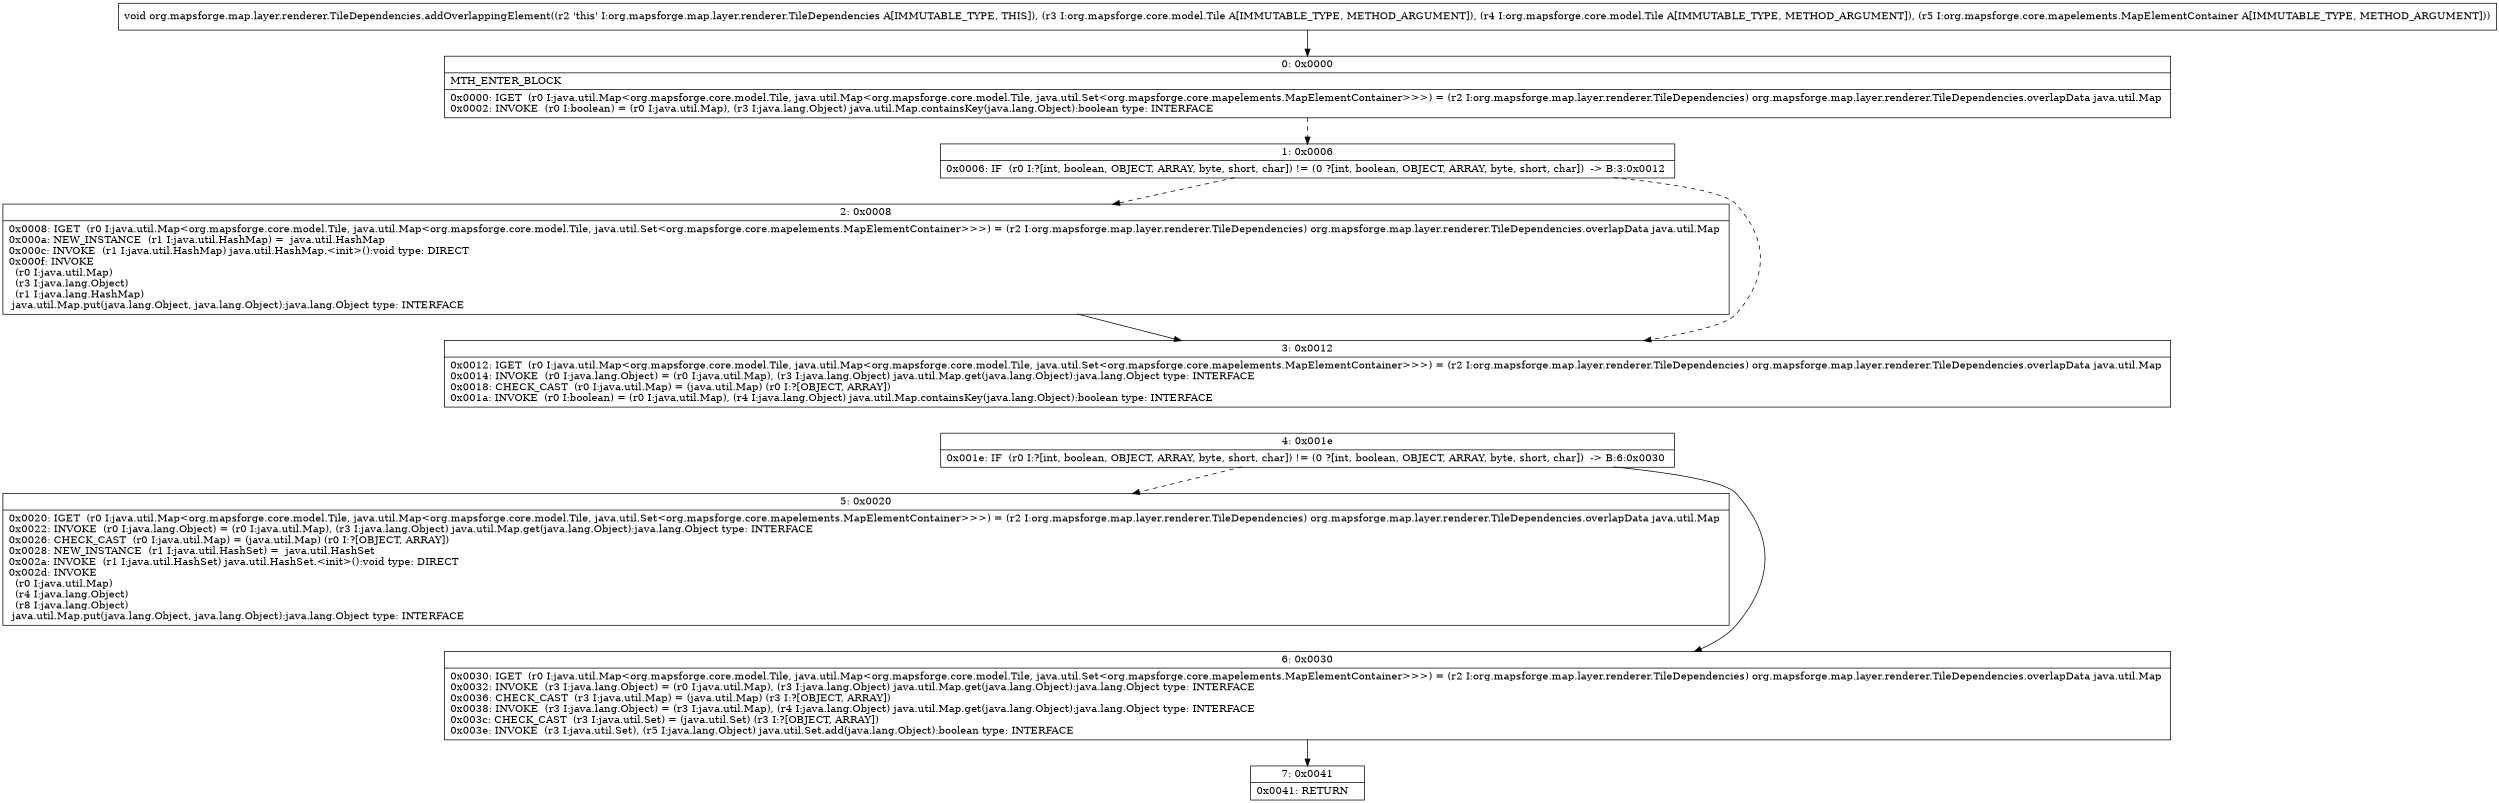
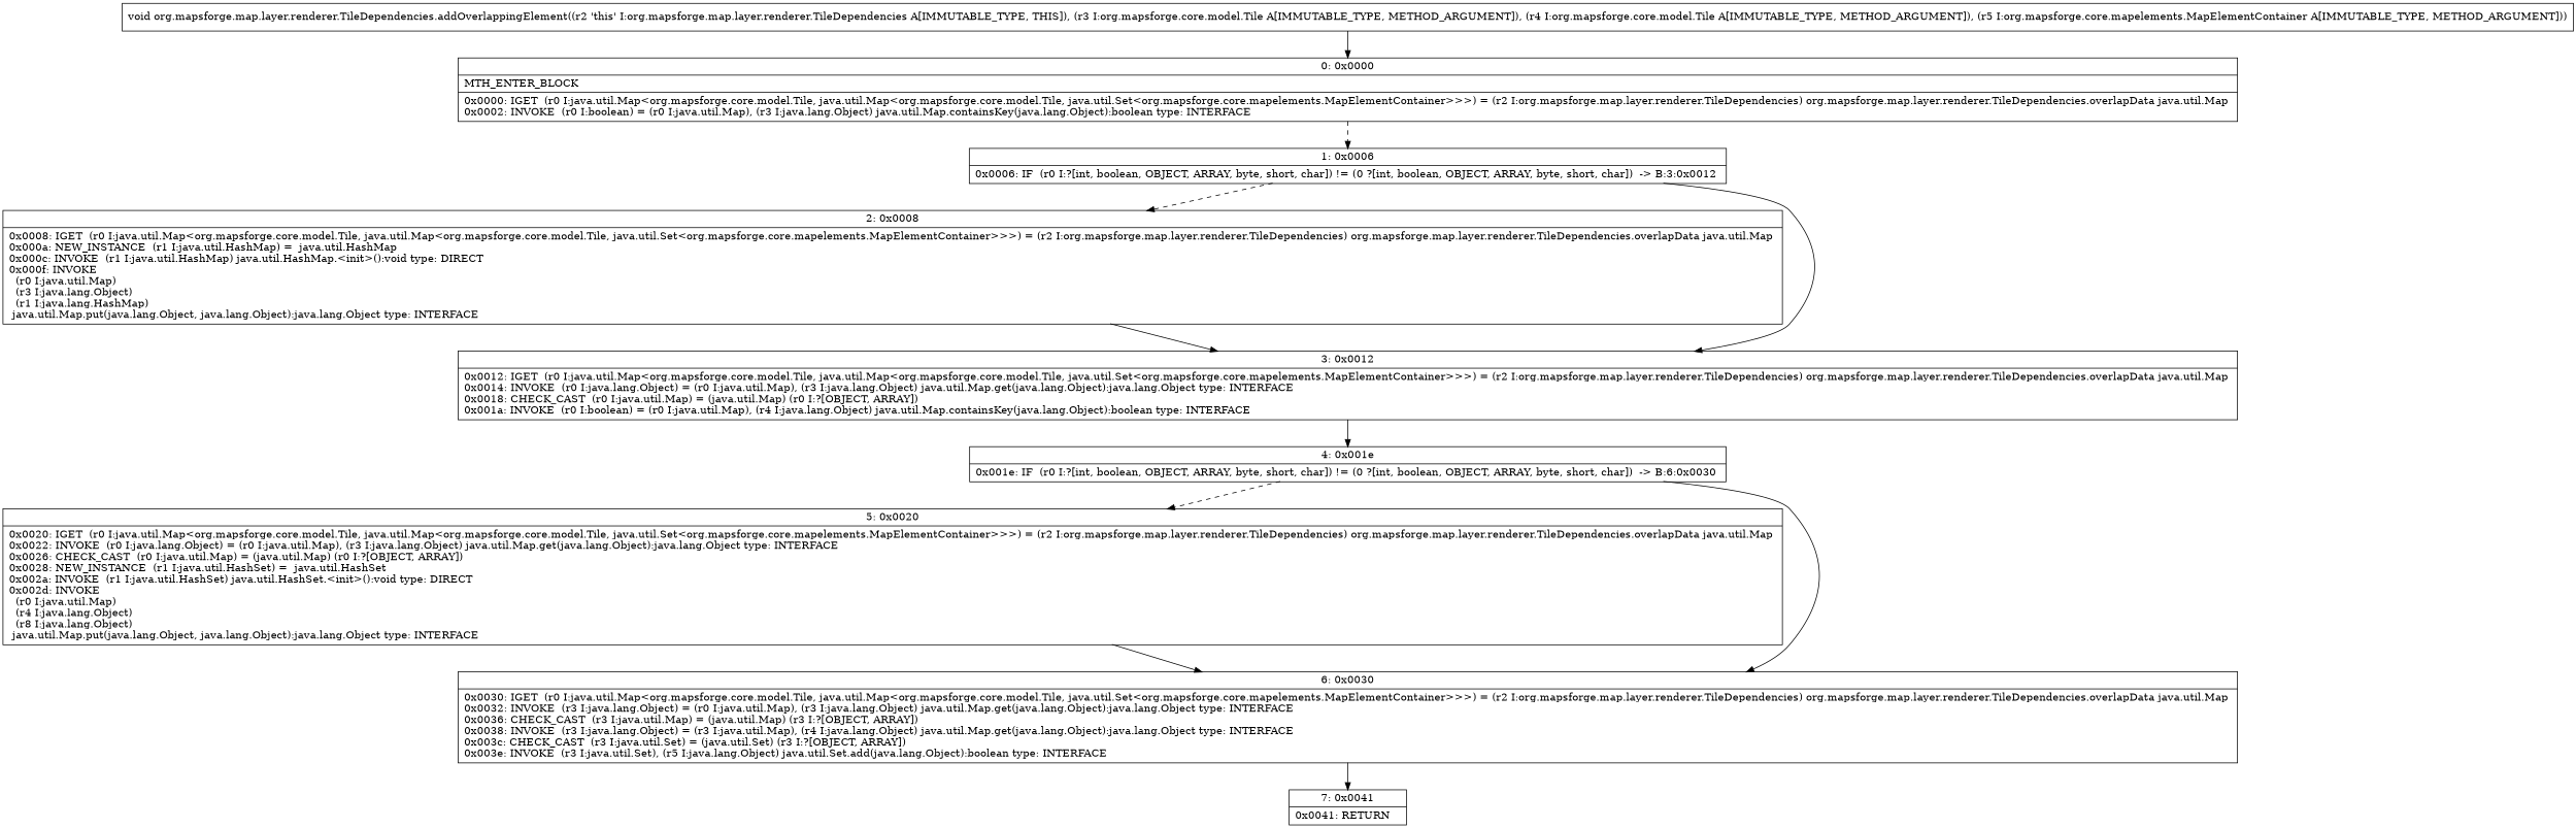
  digraph {
    fontname="DejaVu Serif"
    node [fontname="DejaVu Serif" shape=record]
    edge [fontname="DejaVu Serif"]
    n1 [label="{0\:\ 0x0000|MTH_ENTER_BLOCK\l|0x0000: IGET  (r0 I:java.util.Map\<org.mapsforge.core.model.Tile, java.util.Map\<org.mapsforge.core.model.Tile, java.util.Set\<org.mapsforge.core.mapelements.MapElementContainer\>\>\>) = (r2 I:org.mapsforge.map.layer.renderer.TileDependencies) org.mapsforge.map.layer.renderer.TileDependencies.overlapData java.util.Map \l0x0002: INVOKE  (r0 I:boolean) = (r0 I:java.util.Map), (r3 I:java.lang.Object) java.util.Map.containsKey(java.lang.Object):boolean type: INTERFACE \l}"]
    n2 [label="{1\:\ 0x0006|0x0006: IF  (r0 I:?[int, boolean, OBJECT, ARRAY, byte, short, char]) != (0 ?[int, boolean, OBJECT, ARRAY, byte, short, char])  \-\> B:3:0x0012 \l}"]
    n3 [label="{2\:\ 0x0008|0x0008: IGET  (r0 I:java.util.Map\<org.mapsforge.core.model.Tile, java.util.Map\<org.mapsforge.core.model.Tile, java.util.Set\<org.mapsforge.core.mapelements.MapElementContainer\>\>\>) = (r2 I:org.mapsforge.map.layer.renderer.TileDependencies) org.mapsforge.map.layer.renderer.TileDependencies.overlapData java.util.Map \l0x000a: NEW_INSTANCE  (r1 I:java.util.HashMap) =  java.util.HashMap \l0x000c: INVOKE  (r1 I:java.util.HashMap) java.util.HashMap.\<init\>():void type: DIRECT \l0x000f: INVOKE  \l  (r0 I:java.util.Map)\l  (r3 I:java.lang.Object)\l  (r1 I:java.lang.HashMap)\l java.util.Map.put(java.lang.Object, java.lang.Object):java.lang.Object type: INTERFACE \l}"]
    n4 [label="{3\:\ 0x0012|0x0012: IGET  (r0 I:java.util.Map\<org.mapsforge.core.model.Tile, java.util.Map\<org.mapsforge.core.model.Tile, java.util.Set\<org.mapsforge.core.mapelements.MapElementContainer\>\>\>) = (r2 I:org.mapsforge.map.layer.renderer.TileDependencies) org.mapsforge.map.layer.renderer.TileDependencies.overlapData java.util.Map \l0x0014: INVOKE  (r0 I:java.lang.Object) = (r0 I:java.util.Map), (r3 I:java.lang.Object) java.util.Map.get(java.lang.Object):java.lang.Object type: INTERFACE \l0x0018: CHECK_CAST  (r0 I:java.util.Map) = (java.util.Map) (r0 I:?[OBJECT, ARRAY]) \l0x001a: INVOKE  (r0 I:boolean) = (r0 I:java.util.Map), (r4 I:java.lang.Object) java.util.Map.containsKey(java.lang.Object):boolean type: INTERFACE \l}"]
    n5 [label="{4\:\ 0x001e|0x001e: IF  (r0 I:?[int, boolean, OBJECT, ARRAY, byte, short, char]) != (0 ?[int, boolean, OBJECT, ARRAY, byte, short, char])  \-\> B:6:0x0030 \l}"]
    n6 [label="{5\:\ 0x0020|0x0020: IGET  (r0 I:java.util.Map\<org.mapsforge.core.model.Tile, java.util.Map\<org.mapsforge.core.model.Tile, java.util.Set\<org.mapsforge.core.mapelements.MapElementContainer\>\>\>) = (r2 I:org.mapsforge.map.layer.renderer.TileDependencies) org.mapsforge.map.layer.renderer.TileDependencies.overlapData java.util.Map \l0x0022: INVOKE  (r0 I:java.lang.Object) = (r0 I:java.util.Map), (r3 I:java.lang.Object) java.util.Map.get(java.lang.Object):java.lang.Object type: INTERFACE \l0x0026: CHECK_CAST  (r0 I:java.util.Map) = (java.util.Map) (r0 I:?[OBJECT, ARRAY]) \l0x0028: NEW_INSTANCE  (r1 I:java.util.HashSet) =  java.util.HashSet \l0x002a: INVOKE  (r1 I:java.util.HashSet) java.util.HashSet.\<init\>():void type: DIRECT \l0x002d: INVOKE  \l  (r0 I:java.util.Map)\l  (r4 I:java.lang.Object)\l  (r8 I:java.lang.Object)\l java.util.Map.put(java.lang.Object, java.lang.Object):java.lang.Object type: INTERFACE \l}"]
    n7 [label="{6\:\ 0x0030|0x0030: IGET  (r0 I:java.util.Map\<org.mapsforge.core.model.Tile, java.util.Map\<org.mapsforge.core.model.Tile, java.util.Set\<org.mapsforge.core.mapelements.MapElementContainer\>\>\>) = (r2 I:org.mapsforge.map.layer.renderer.TileDependencies) org.mapsforge.map.layer.renderer.TileDependencies.overlapData java.util.Map \l0x0032: INVOKE  (r3 I:java.lang.Object) = (r0 I:java.util.Map), (r3 I:java.lang.Object) java.util.Map.get(java.lang.Object):java.lang.Object type: INTERFACE \l0x0036: CHECK_CAST  (r3 I:java.util.Map) = (java.util.Map) (r3 I:?[OBJECT, ARRAY]) \l0x0038: INVOKE  (r3 I:java.lang.Object) = (r3 I:java.util.Map), (r4 I:java.lang.Object) java.util.Map.get(java.lang.Object):java.lang.Object type: INTERFACE \l0x003c: CHECK_CAST  (r3 I:java.util.Set) = (java.util.Set) (r3 I:?[OBJECT, ARRAY]) \l0x003e: INVOKE  (r3 I:java.util.Set), (r5 I:java.lang.Object) java.util.Set.add(java.lang.Object):boolean type: INTERFACE \l}"]
    n8 [label="{7\:\ 0x0041|0x0041: RETURN   \l}"]
    n9 [label="{void org.mapsforge.map.layer.renderer.TileDependencies.addOverlappingElement((r2 'this' I:org.mapsforge.map.layer.renderer.TileDependencies A[IMMUTABLE_TYPE, THIS]), (r3 I:org.mapsforge.core.model.Tile A[IMMUTABLE_TYPE, METHOD_ARGUMENT]), (r4 I:org.mapsforge.core.model.Tile A[IMMUTABLE_TYPE, METHOD_ARGUMENT]), (r5 I:org.mapsforge.core.mapelements.MapElementContainer A[IMMUTABLE_TYPE, METHOD_ARGUMENT])) }"]
    n1 -> n2 [style=dashed]
    n2 -> n3 [style=dashed]
-   n2 -> n4 [style=dashed]
+   n2 -> n4
    n3 -> n4
+   n4 -> n5
    n5 -> n6 [style=dashed]
    n5 -> n7
+   n6 -> n7
    n7 -> n8
    n9 -> n1
  }
